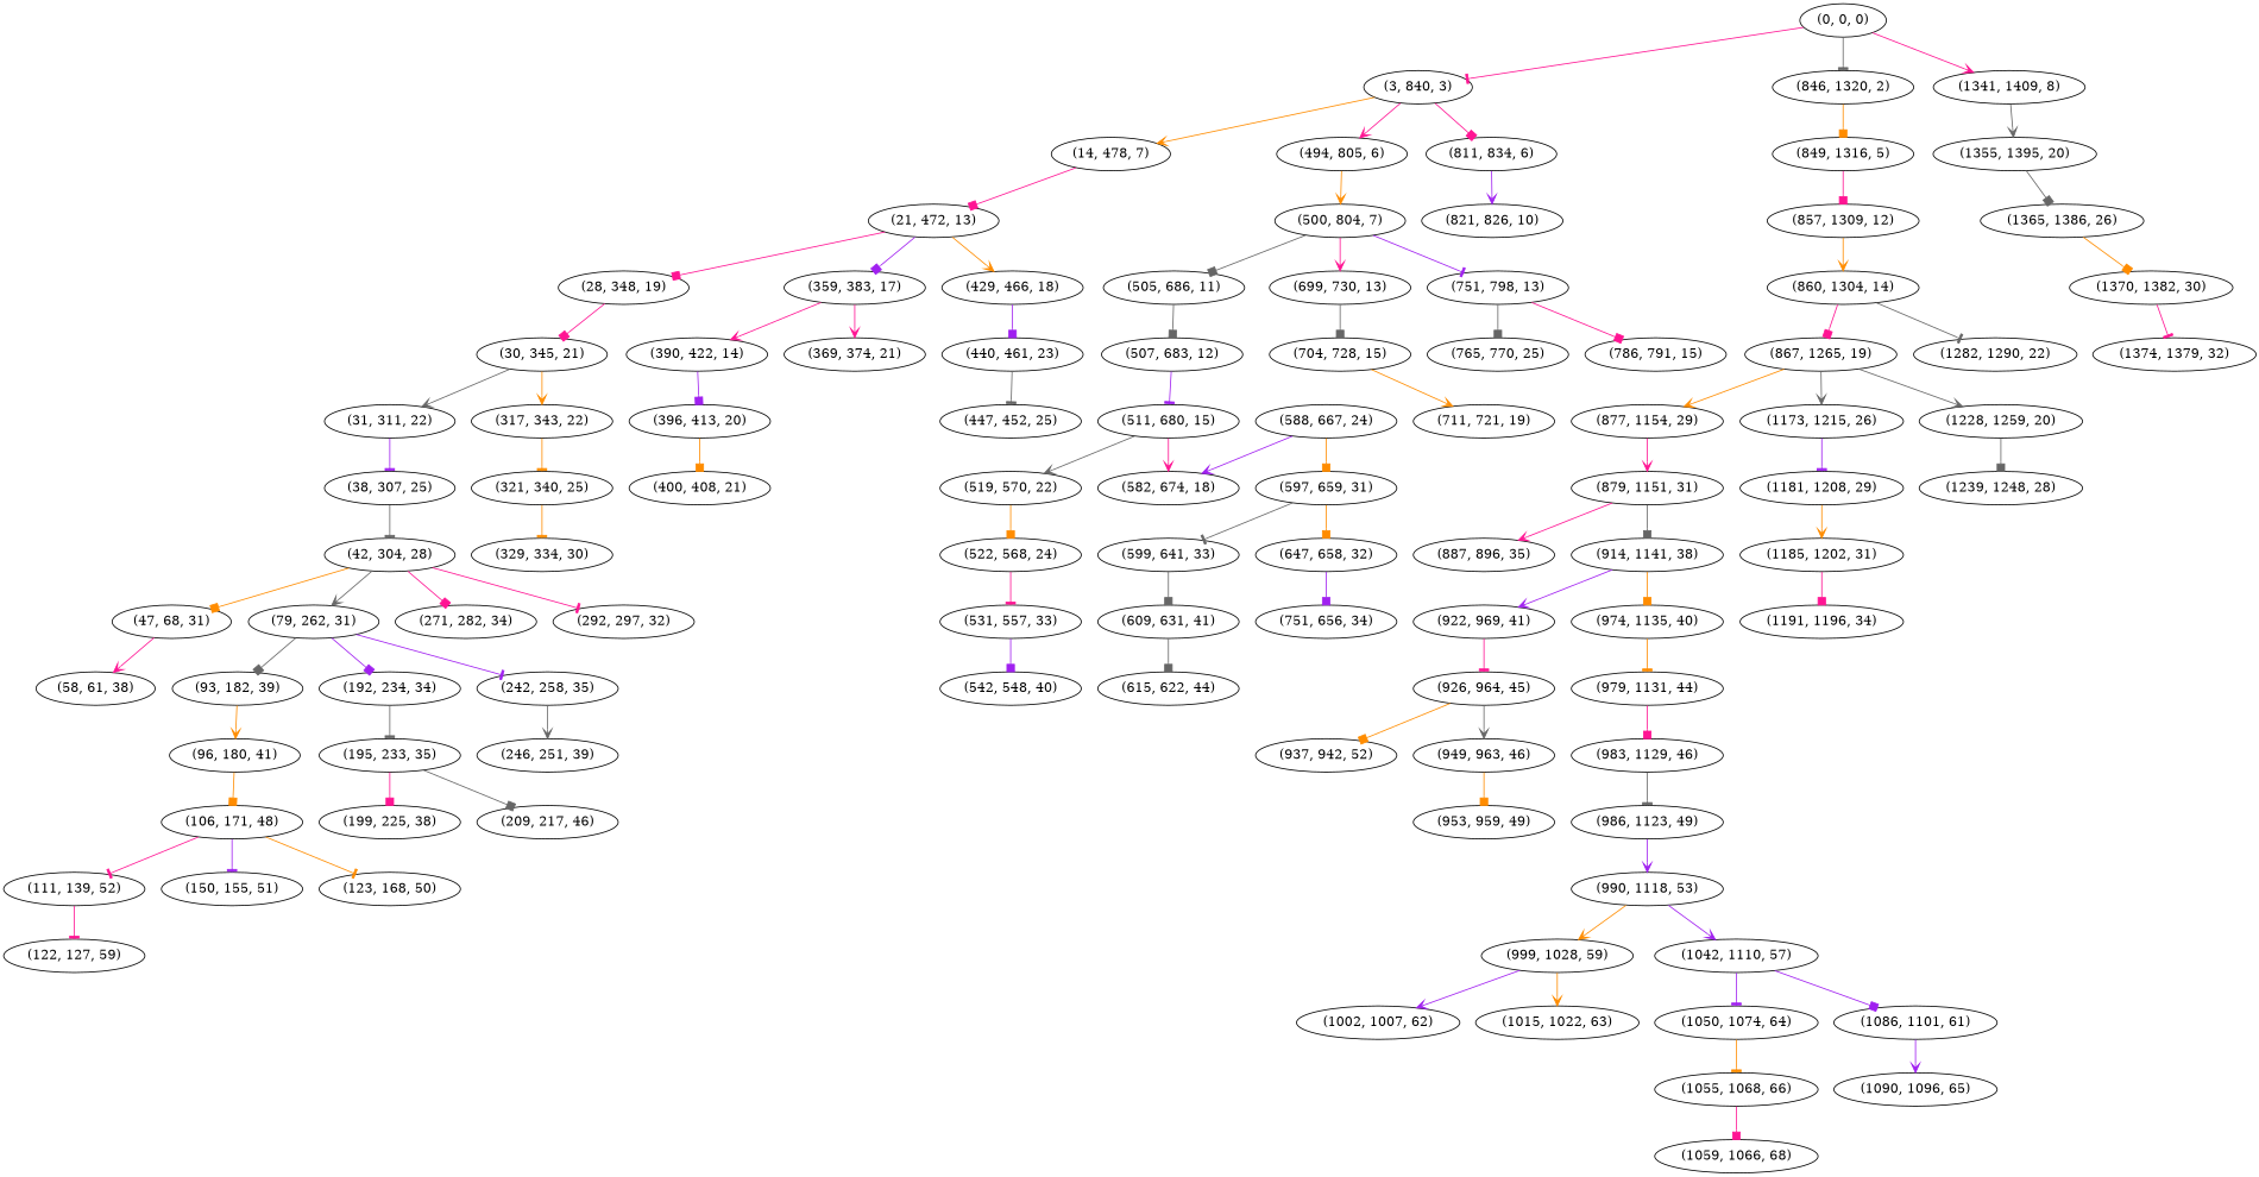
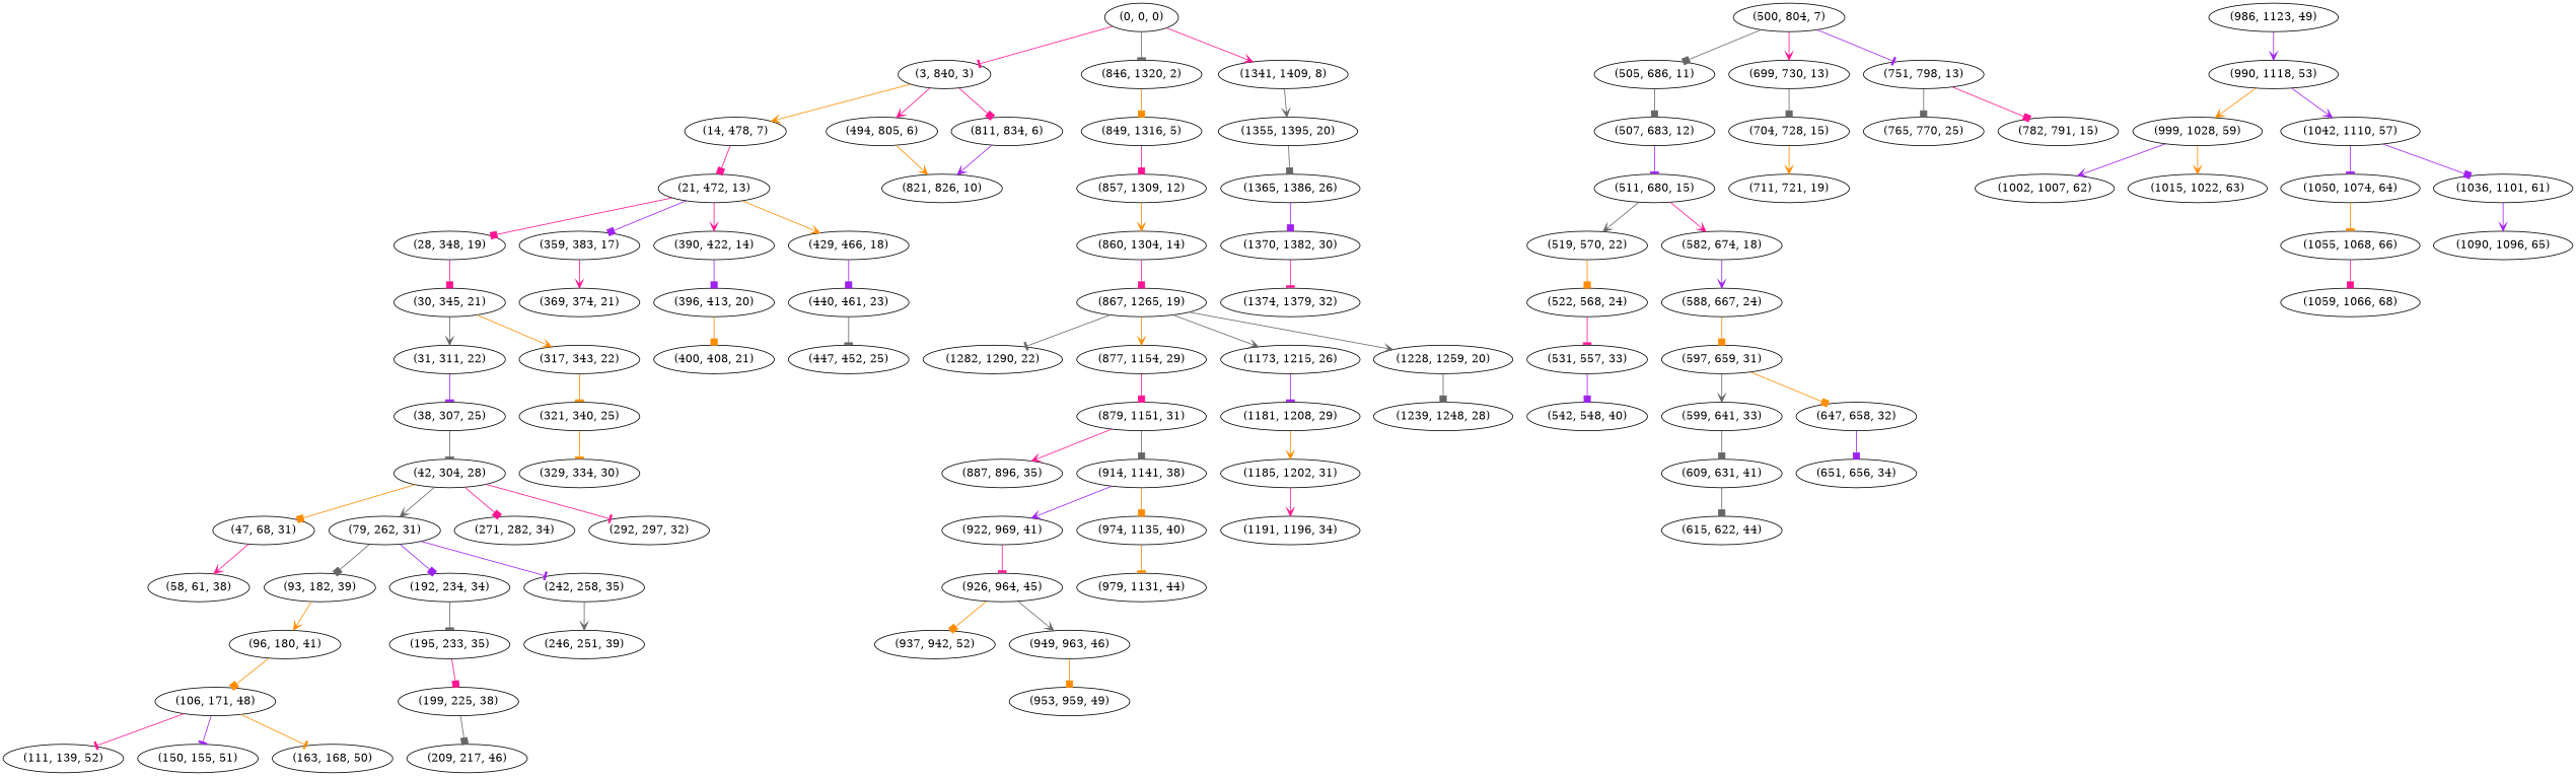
  digraph {
    edge [arrowhead=box color=deeppink]
    "(0, 0, 0)"
    "(3, 840, 3)"
    "(846, 1320, 2)"
    "(1341, 1409, 8)"
    "(14, 478, 7)"
    "(494, 805, 6)"
    "(811, 834, 6)"
    "(849, 1316, 5)"
    "(1355, 1395, 20)"
    "(21, 472, 13)"
    "(500, 804, 7)"
    "(821, 826, 10)"
    "(28, 348, 19)"
    "(359, 383, 17)"
    "(390, 422, 14)"
    "(429, 466, 18)"
    "(30, 345, 21)"
    "(369, 374, 21)"
    "(396, 413, 20)"
    "(440, 461, 23)"
    "(31, 311, 22)"
    "(317, 343, 22)"
    "(38, 307, 25)"
    "(321, 340, 25)"
    "(42, 304, 28)"
    "(47, 68, 31)"
    "(79, 262, 31)"
    "(271, 282, 34)"
    "(292, 297, 32)"
    n30 [label="(58, 61, 38)"]
    "(93, 182, 39)"
    "(192, 234, 34)"
    "(242, 258, 35)"
    "(96, 180, 41)"
    "(195, 233, 35)"
    "(246, 251, 39)"
    "(106, 171, 48)"
    "(111, 139, 52)"
    "(150, 155, 51)"
-   "(163, 168, 50)" [label="(123, 168, 50)"]
-   "(122, 127, 59)"
+   "(163, 168, 50)"
    "(199, 225, 38)"
    "(209, 217, 46)"
    "(329, 334, 30)"
    "(400, 408, 21)"
    "(447, 452, 25)"
    "(505, 686, 11)"
    "(699, 730, 13)"
    "(751, 798, 13)"
    "(507, 683, 12)"
    "(704, 728, 15)"
    "(765, 770, 25)"
-   "(786, 791, 15)"
+   "(786, 791, 15)" [label="(782, 791, 15)"]
    "(511, 680, 15)"
    "(519, 570, 22)"
    "(582, 674, 18)"
    "(522, 568, 24)"
    "(588, 667, 24)"
    "(531, 557, 33)"
    "(542, 548, 40)"
    "(597, 659, 31)"
    "(599, 641, 33)"
    "(647, 658, 32)"
    "(609, 631, 41)"
-   "(651, 656, 34)" [label="(751, 656, 34)"]
+   "(651, 656, 34)"
    "(615, 622, 44)"
    "(711, 721, 19)"
    "(857, 1309, 12)"
    "(860, 1304, 14)"
    "(867, 1265, 19)"
    "(1282, 1290, 22)"
    "(877, 1154, 29)"
    "(1173, 1215, 26)"
    "(1228, 1259, 20)"
    "(879, 1151, 31)"
    "(1181, 1208, 29)"
    "(1239, 1248, 28)"
    "(887, 896, 35)"
    "(914, 1141, 38)"
    "(922, 969, 41)"
    "(974, 1135, 40)"
    "(926, 964, 45)"
    "(979, 1131, 44)"
    "(937, 942, 52)"
    "(949, 963, 46)"
    "(953, 959, 49)"
-   "(983, 1129, 46)"
    "(986, 1123, 49)"
    "(990, 1118, 53)"
    "(999, 1028, 59)"
    "(1042, 1110, 57)"
    "(1002, 1007, 62)"
    "(1015, 1022, 63)"
    "(1050, 1074, 64)"
-   "(1086, 1101, 61)"
+   "(1086, 1101, 61)" [label="(1036, 1101, 61)"]
    "(1055, 1068, 66)"
    "(1090, 1096, 65)"
    "(1059, 1066, 68)"
    "(1185, 1202, 31)"
    "(1191, 1196, 34)"
    "(1365, 1386, 26)"
    "(1370, 1382, 30)"
    "(1374, 1379, 32)"
    "(0, 0, 0)" -> "(3, 840, 3)" [arrowhead=tee]
    "(0, 0, 0)" -> "(846, 1320, 2)" [arrowhead=tee color=gray40]
    "(0, 0, 0)" -> "(1341, 1409, 8)" [arrowhead=vee]
    "(3, 840, 3)" -> "(14, 478, 7)" [arrowhead=vee color=darkorange]
    "(3, 840, 3)" -> "(494, 805, 6)" [arrowhead=vee]
    "(3, 840, 3)" -> "(811, 834, 6)"
    "(846, 1320, 2)" -> "(849, 1316, 5)" [color=darkorange]
    "(1341, 1409, 8)" -> "(1355, 1395, 20)" [arrowhead=vee color=gray40]
    "(14, 478, 7)" -> "(21, 472, 13)"
-   "(494, 805, 6)" -> "(500, 804, 7)" [arrowhead=vee color=darkorange]
+   "(494, 805, 6)" -> "(821, 826, 10)" [arrowhead=vee color=darkorange]
    "(811, 834, 6)" -> "(821, 826, 10)" [arrowhead=vee color=purple]
    "(849, 1316, 5)" -> "(857, 1309, 12)"
    "(1355, 1395, 20)" -> "(1365, 1386, 26)" [color=gray40]
    "(21, 472, 13)" -> "(28, 348, 19)"
    "(21, 472, 13)" -> "(359, 383, 17)" [color=purple]
-   "(359, 383, 17)" -> "(390, 422, 14)" [arrowhead=vee]
+   "(21, 472, 13)" -> "(390, 422, 14)" [arrowhead=vee]
    "(21, 472, 13)" -> "(429, 466, 18)" [arrowhead=vee color=darkorange]
    "(500, 804, 7)" -> "(505, 686, 11)" [color=gray40]
    "(500, 804, 7)" -> "(699, 730, 13)" [arrowhead=vee]
    "(500, 804, 7)" -> "(751, 798, 13)" [arrowhead=tee color=purple]
    "(28, 348, 19)" -> "(30, 345, 21)"
    "(359, 383, 17)" -> "(369, 374, 21)" [arrowhead=vee]
    "(390, 422, 14)" -> "(396, 413, 20)" [color=purple]
    "(429, 466, 18)" -> "(440, 461, 23)" [color=purple]
    "(30, 345, 21)" -> "(31, 311, 22)" [arrowhead=vee color=gray40]
    "(30, 345, 21)" -> "(317, 343, 22)" [arrowhead=vee color=darkorange]
    "(396, 413, 20)" -> "(400, 408, 21)" [color=darkorange]
    "(440, 461, 23)" -> "(447, 452, 25)" [arrowhead=tee color=gray40]
    "(31, 311, 22)" -> "(38, 307, 25)" [arrowhead=tee color=purple]
    "(317, 343, 22)" -> "(321, 340, 25)" [arrowhead=tee color=darkorange]
    "(38, 307, 25)" -> "(42, 304, 28)" [arrowhead=tee color=gray40]
    "(321, 340, 25)" -> "(329, 334, 30)" [arrowhead=tee color=darkorange]
    "(42, 304, 28)" -> "(47, 68, 31)" [color=darkorange]
    "(42, 304, 28)" -> "(79, 262, 31)" [arrowhead=vee color=gray40]
    "(42, 304, 28)" -> "(271, 282, 34)"
    "(42, 304, 28)" -> "(292, 297, 32)" [arrowhead=tee]
    "(47, 68, 31)" -> n30 [arrowhead=vee]
    "(79, 262, 31)" -> "(93, 182, 39)" [color=gray40]
    "(79, 262, 31)" -> "(192, 234, 34)" [color=purple]
    "(79, 262, 31)" -> "(242, 258, 35)" [arrowhead=tee color=purple]
    "(93, 182, 39)" -> "(96, 180, 41)" [arrowhead=vee color=darkorange]
    "(192, 234, 34)" -> "(195, 233, 35)" [arrowhead=tee color=gray40]
    "(242, 258, 35)" -> "(246, 251, 39)" [arrowhead=vee color=gray40]
    "(96, 180, 41)" -> "(106, 171, 48)" [color=darkorange]
    "(195, 233, 35)" -> "(199, 225, 38)"
    "(106, 171, 48)" -> "(111, 139, 52)" [arrowhead=tee]
    "(106, 171, 48)" -> "(150, 155, 51)" [arrowhead=tee color=purple]
    "(106, 171, 48)" -> "(163, 168, 50)" [arrowhead=tee color=darkorange]
-   "(111, 139, 52)" -> "(122, 127, 59)" [arrowhead=tee]
-   "(195, 233, 35)" -> "(209, 217, 46)" [color=gray40]
+   "(199, 225, 38)" -> "(209, 217, 46)" [color=gray40]
    "(505, 686, 11)" -> "(507, 683, 12)" [color=gray40]
    "(699, 730, 13)" -> "(704, 728, 15)" [color=gray40]
    "(751, 798, 13)" -> "(765, 770, 25)" [color=gray40]
    "(751, 798, 13)" -> "(786, 791, 15)"
    "(507, 683, 12)" -> "(511, 680, 15)" [arrowhead=tee color=purple]
    "(704, 728, 15)" -> "(711, 721, 19)" [arrowhead=vee color=darkorange]
    "(511, 680, 15)" -> "(519, 570, 22)" [arrowhead=vee color=gray40]
    "(511, 680, 15)" -> "(582, 674, 18)" [arrowhead=vee]
    "(519, 570, 22)" -> "(522, 568, 24)" [color=darkorange]
-   "(588, 667, 24)" -> "(582, 674, 18)" [arrowhead=vee color=purple]
+   "(582, 674, 18)" -> "(588, 667, 24)" [arrowhead=vee color=purple]
    "(522, 568, 24)" -> "(531, 557, 33)" [arrowhead=tee]
    "(588, 667, 24)" -> "(597, 659, 31)" [color=darkorange]
    "(531, 557, 33)" -> "(542, 548, 40)" [color=purple]
-   "(597, 659, 31)" -> "(599, 641, 33)" [arrowhead=tee color=gray40]
+   "(597, 659, 31)" -> "(599, 641, 33)" [arrowhead=vee color=gray40]
    "(597, 659, 31)" -> "(647, 658, 32)" [color=darkorange]
    "(599, 641, 33)" -> "(609, 631, 41)" [color=gray40]
    "(647, 658, 32)" -> "(651, 656, 34)" [color=purple]
    "(609, 631, 41)" -> "(615, 622, 44)" [color=gray40]
    "(857, 1309, 12)" -> "(860, 1304, 14)" [arrowhead=vee color=darkorange]
    "(860, 1304, 14)" -> "(867, 1265, 19)"
-   "(860, 1304, 14)" -> "(1282, 1290, 22)" [arrowhead=tee color=gray40]
+   "(867, 1265, 19)" -> "(1282, 1290, 22)" [arrowhead=tee color=gray40]
    "(867, 1265, 19)" -> "(877, 1154, 29)" [arrowhead=vee color=darkorange]
    "(867, 1265, 19)" -> "(1173, 1215, 26)" [arrowhead=vee color=gray40]
    "(867, 1265, 19)" -> "(1228, 1259, 20)" [arrowhead=vee color=gray40]
-   "(877, 1154, 29)" -> "(879, 1151, 31)" [arrowhead=vee]
+   "(877, 1154, 29)" -> "(879, 1151, 31)"
    "(1173, 1215, 26)" -> "(1181, 1208, 29)" [arrowhead=tee color=purple]
    "(1228, 1259, 20)" -> "(1239, 1248, 28)" [color=gray40]
    "(879, 1151, 31)" -> "(887, 896, 35)" [arrowhead=vee]
    "(879, 1151, 31)" -> "(914, 1141, 38)" [color=gray40]
    "(1181, 1208, 29)" -> "(1185, 1202, 31)" [arrowhead=vee color=darkorange]
    "(914, 1141, 38)" -> "(922, 969, 41)" [arrowhead=vee color=purple]
    "(914, 1141, 38)" -> "(974, 1135, 40)" [color=darkorange]
    "(922, 969, 41)" -> "(926, 964, 45)" [arrowhead=tee]
    "(974, 1135, 40)" -> "(979, 1131, 44)" [arrowhead=tee color=darkorange]
    "(926, 964, 45)" -> "(937, 942, 52)" [color=darkorange]
    "(926, 964, 45)" -> "(949, 963, 46)" [arrowhead=vee color=gray40]
-   "(979, 1131, 44)" -> "(983, 1129, 46)"
    "(949, 963, 46)" -> "(953, 959, 49)" [color=darkorange]
-   "(983, 1129, 46)" -> "(986, 1123, 49)" [arrowhead=tee color=gray40]
    "(986, 1123, 49)" -> "(990, 1118, 53)" [arrowhead=vee color=purple]
    "(990, 1118, 53)" -> "(999, 1028, 59)" [arrowhead=vee color=darkorange]
    "(990, 1118, 53)" -> "(1042, 1110, 57)" [arrowhead=vee color=purple]
    "(999, 1028, 59)" -> "(1002, 1007, 62)" [arrowhead=vee color=purple]
    "(999, 1028, 59)" -> "(1015, 1022, 63)" [arrowhead=vee color=darkorange]
    "(1042, 1110, 57)" -> "(1050, 1074, 64)" [arrowhead=tee color=purple]
    "(1042, 1110, 57)" -> "(1086, 1101, 61)" [color=purple]
    "(1050, 1074, 64)" -> "(1055, 1068, 66)" [arrowhead=tee color=darkorange]
    "(1086, 1101, 61)" -> "(1090, 1096, 65)" [arrowhead=vee color=purple]
    "(1055, 1068, 66)" -> "(1059, 1066, 68)"
-   "(1185, 1202, 31)" -> "(1191, 1196, 34)"
-   "(1365, 1386, 26)" -> "(1370, 1382, 30)" [color=darkorange]
+   "(1185, 1202, 31)" -> "(1191, 1196, 34)" [arrowhead=vee]
+   "(1365, 1386, 26)" -> "(1370, 1382, 30)" [color=purple]
    "(1370, 1382, 30)" -> "(1374, 1379, 32)" [arrowhead=tee]
  }
